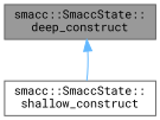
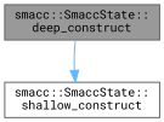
  digraph {
    rankdir=TB
    fontname="Roboto Mono"
    node [fontname="Roboto Mono" fontsize=10 shape=box style=filled]
    n1 [color=gray40 fillcolor=grey60 fontcolor=black height=0.2 label="smacc::SmaccState::\ldeep_construct" width=0.4]
    n2 [color=grey40 fillcolor=white height=0.2 label="smacc::SmaccState::\lshallow_construct" width=0.4]
-   n2 -> n1 [color=steelblue1 fontname="Roboto Mono" fontsize=10 labelfontname=Helvetica labelfontsize=10 style=solid]
+   n1 -> n2 [color=steelblue1 fontname="Roboto Mono" fontsize=10 labelfontname=Helvetica labelfontsize=10 style=solid]
  }
